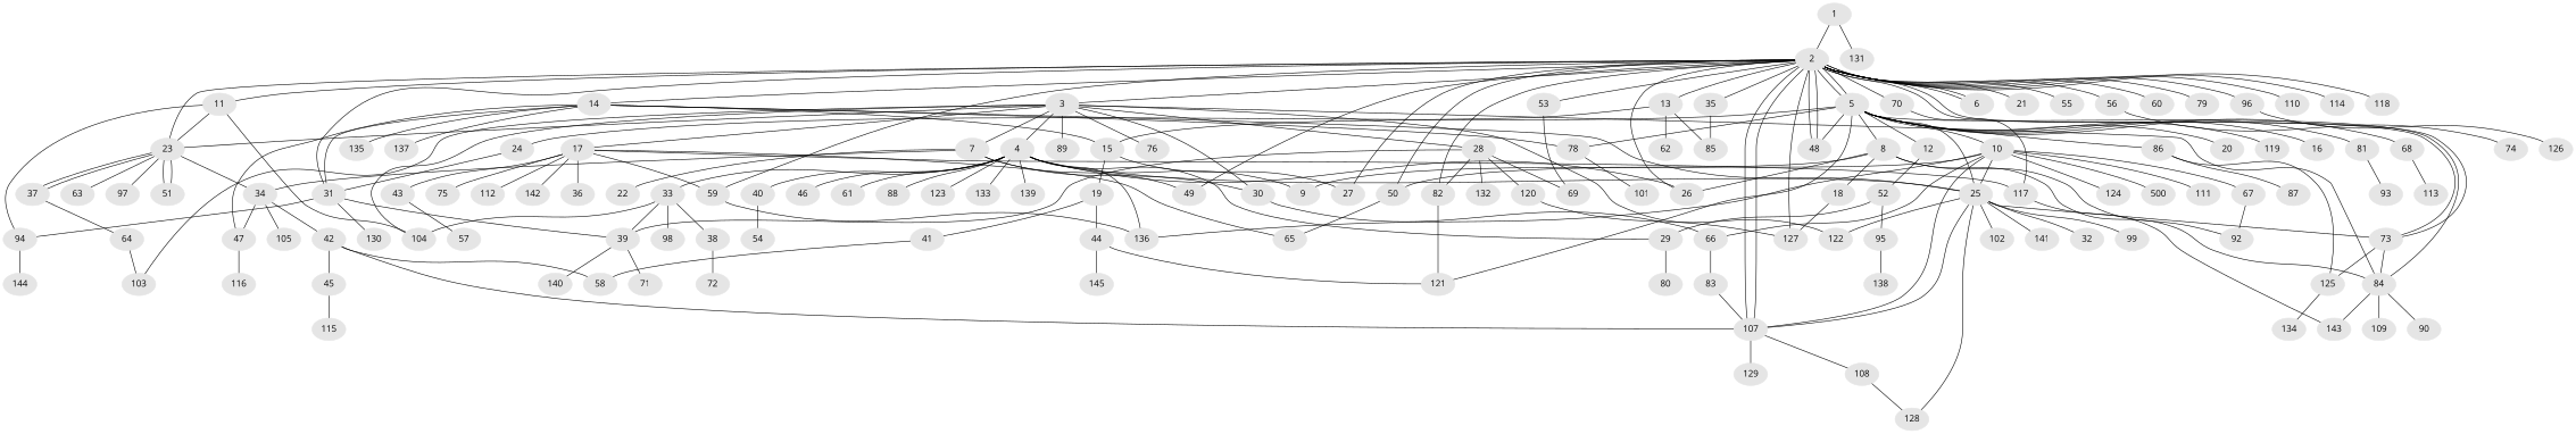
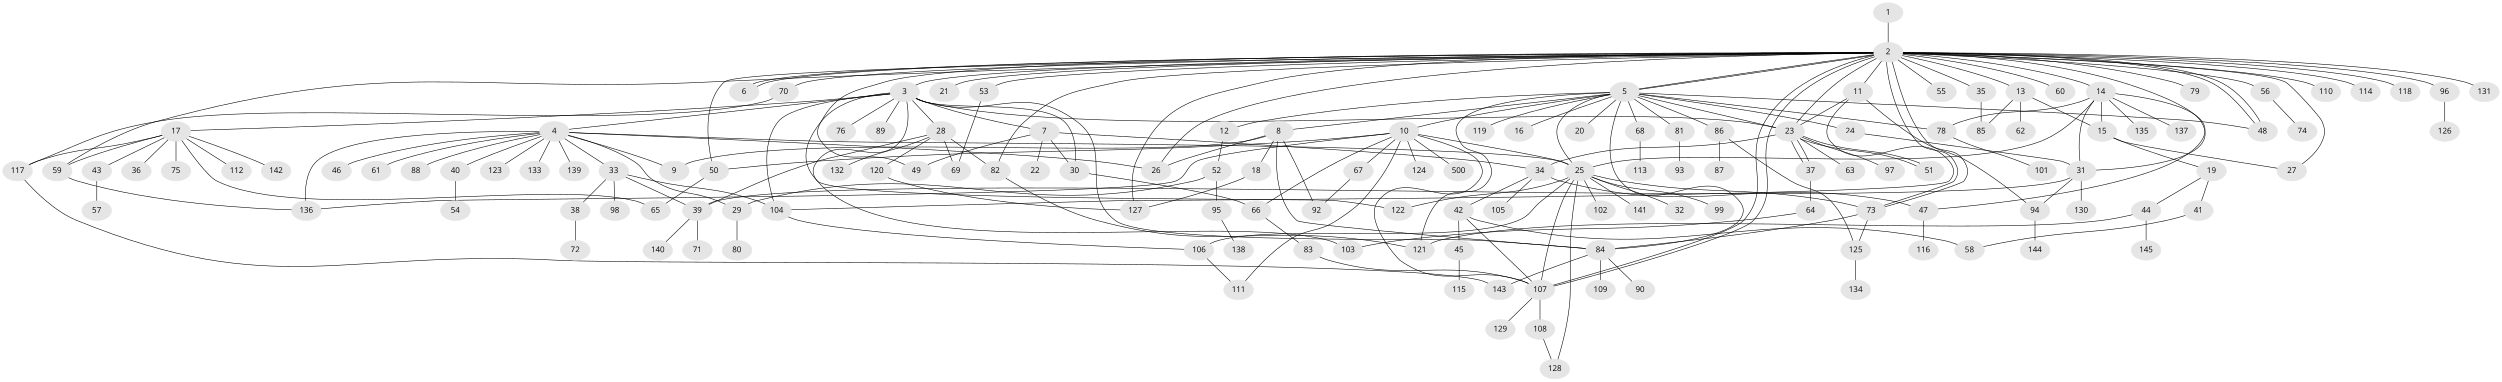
  graph {
    fontname="Open Sans"
    node [color=gray90 fontname="Open Sans" style=filled]
    edge [fontname="Open Sans"]
    1
    2
    3
    5
    6
    11
    13
    14
    21
    23
    26
    27
    31
    35
    48
    49
    50
    53
    55
    56
    59
    60
    70
    73
    79
    82
    96
    107
    110
    114
    118
    127
    131
    4
    7
    17
    28
    30
    76
    84
    89
    103
    104
    122
    25
    8
    10
    12
    16
    20
    24
    68
    78
    81
    86
    119
    121
    94
    15
    62
    85
    47
    135
    137
    34
    37
    51
    63
    97
    39
    130
    65
    69
    74
    136
    117
    125
    126
    108
    129
    9
    29
    33
    40
    46
    61
    88
    123
    133
    139
    22
    36
    43
    75
    112
    142
    120
    132
    66
    90
    109
    143
+   106
    32
    99
    102
    128
    141
    80
    38
    98
    54
    18
    92
    67
    n116 [label=500]
    111
    124
    52
    113
    101
    93
    87
    42
    105
    83
    144
    95
    19
    116
    41
    44
    57
    58
    145
    64
    71
    140
    72
    45
    115
    138
    134
    1 -- 2
    2 -- 3
    2 -- 5
    2 -- 5
    2 -- 6
    2 -- 6
    2 -- 11
    2 -- 13
    2 -- 14
    2 -- 21
    2 -- 23
    2 -- 26
    2 -- 27
    2 -- 31
    2 -- 35
    2 -- 48
    2 -- 48
    2 -- 49
    2 -- 50
    2 -- 53
    2 -- 55
    2 -- 56
    2 -- 59
    2 -- 60
    2 -- 70
    2 -- 73
    2 -- 73
    2 -- 79
    2 -- 82
    2 -- 96
    2 -- 107
    2 -- 107
    2 -- 110
    2 -- 114
    2 -- 118
    2 -- 127
-   1 -- 131
+   2 -- 131
    3 -- 23
    3 -- 4
    3 -- 7
    3 -- 17
    3 -- 28
    3 -- 30
    3 -- 76
    3 -- 84
    3 -- 89
    3 -- 103
    3 -- 104
    3 -- 122
+   5 -- 23
    5 -- 48
    5 -- 84
    5 -- 25
    5 -- 8
    5 -- 10
    5 -- 12
    5 -- 16
    5 -- 20
    5 -- 24
    5 -- 68
    5 -- 78
    5 -- 81
    5 -- 86
    5 -- 119
    5 -- 121
    11 -- 23
    11 -- 104
    11 -- 94
    13 -- 15
    13 -- 62
    13 -- 85
    14 -- 31
    14 -- 25
    14 -- 78
    14 -- 15
    14 -- 47
    14 -- 135
    14 -- 137
    23 -- 34
    23 -- 37
    23 -- 37
    23 -- 51
    23 -- 51
    23 -- 63
    23 -- 97
    31 -- 94
    31 -- 39
    31 -- 130
    35 -- 85
    50 -- 65
    53 -- 69
    56 -- 74
    59 -- 136
    70 -- 117
    73 -- 84
    73 -- 125
    82 -- 121
    96 -- 126
    107 -- 108
    107 -- 129
    4 -- 26
    4 -- 25
    4 -- 136
    4 -- 9
    4 -- 29
    4 -- 33
    4 -- 40
    4 -- 46
    4 -- 61
    4 -- 88
    4 -- 123
    4 -- 133
    4 -- 139
    7 -- 49
    7 -- 30
    7 -- 34
    7 -- 22
    17 -- 59
    17 -- 65
    17 -- 117
    17 -- 36
    17 -- 43
    17 -- 75
    17 -- 112
    17 -- 142
    28 -- 82
    28 -- 39
    28 -- 69
    28 -- 120
    28 -- 132
    30 -- 66
    84 -- 90
    84 -- 109
    84 -- 143
+   104 -- 106
    25 -- 73
    25 -- 107
    25 -- 122
+   25 -- 106
    25 -- 32
    25 -- 99
    25 -- 102
    25 -- 128
    25 -- 141
    8 -- 26
    8 -- 84
    8 -- 9
    8 -- 18
    8 -- 92
    10 -- 50
    10 -- 107
    10 -- 25
    10 -- 136
    10 -- 66
    10 -- 67
    10 -- n116
    10 -- 111
    10 -- 124
    12 -- 52
    24 -- 31
    68 -- 113
    78 -- 101
    81 -- 93
    86 -- 125
    86 -- 87
    94 -- 144
    15 -- 27
    15 -- 19
    47 -- 116
    34 -- 47
    34 -- 42
    34 -- 105
    37 -- 64
    39 -- 71
    39 -- 140
    117 -- 143
    125 -- 134
    108 -- 128
    29 -- 80
    33 -- 104
    33 -- 39
    33 -- 38
    33 -- 98
    40 -- 54
    43 -- 57
    120 -- 127
    66 -- 83
+   106 -- 111
    38 -- 72
    18 -- 127
    67 -- 92
    52 -- 29
    52 -- 95
    42 -- 107
    42 -- 58
    42 -- 45
    83 -- 107
    95 -- 138
    19 -- 41
    19 -- 44
    41 -- 58
    44 -- 121
    44 -- 145
    64 -- 103
    45 -- 115
  }
